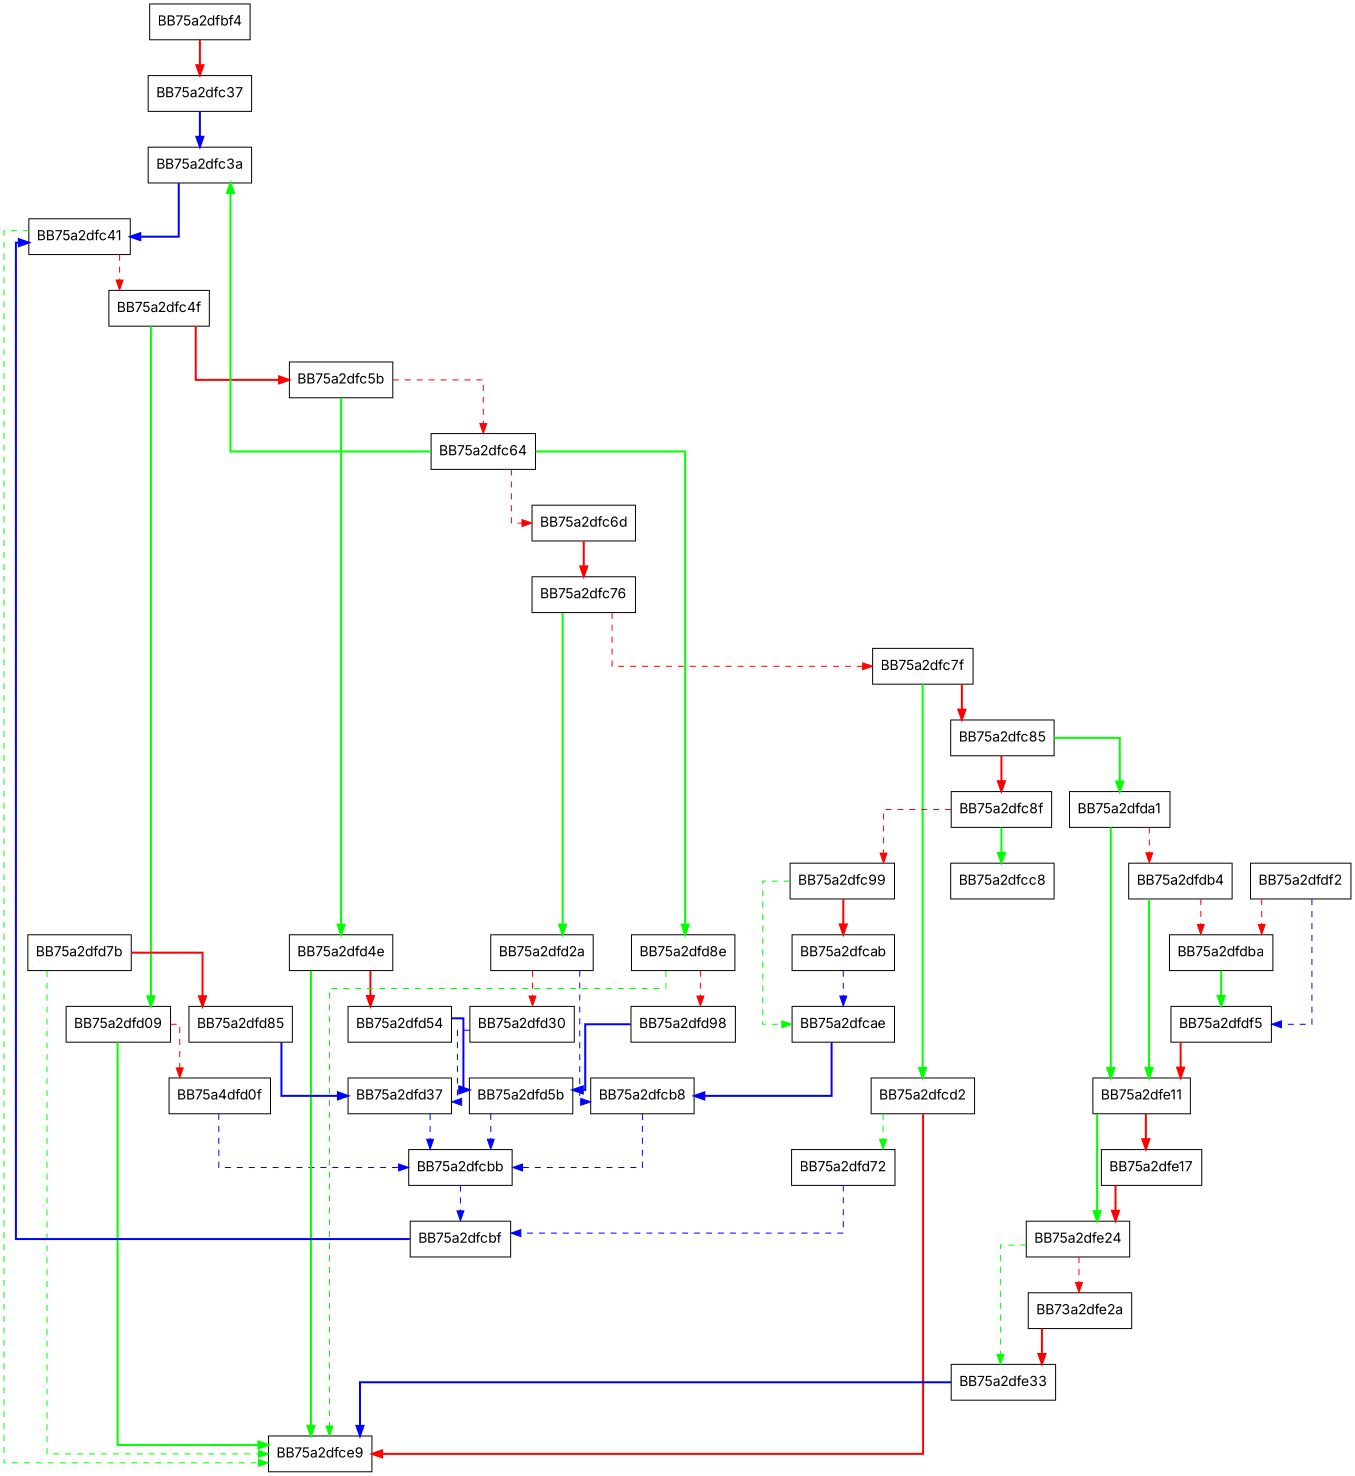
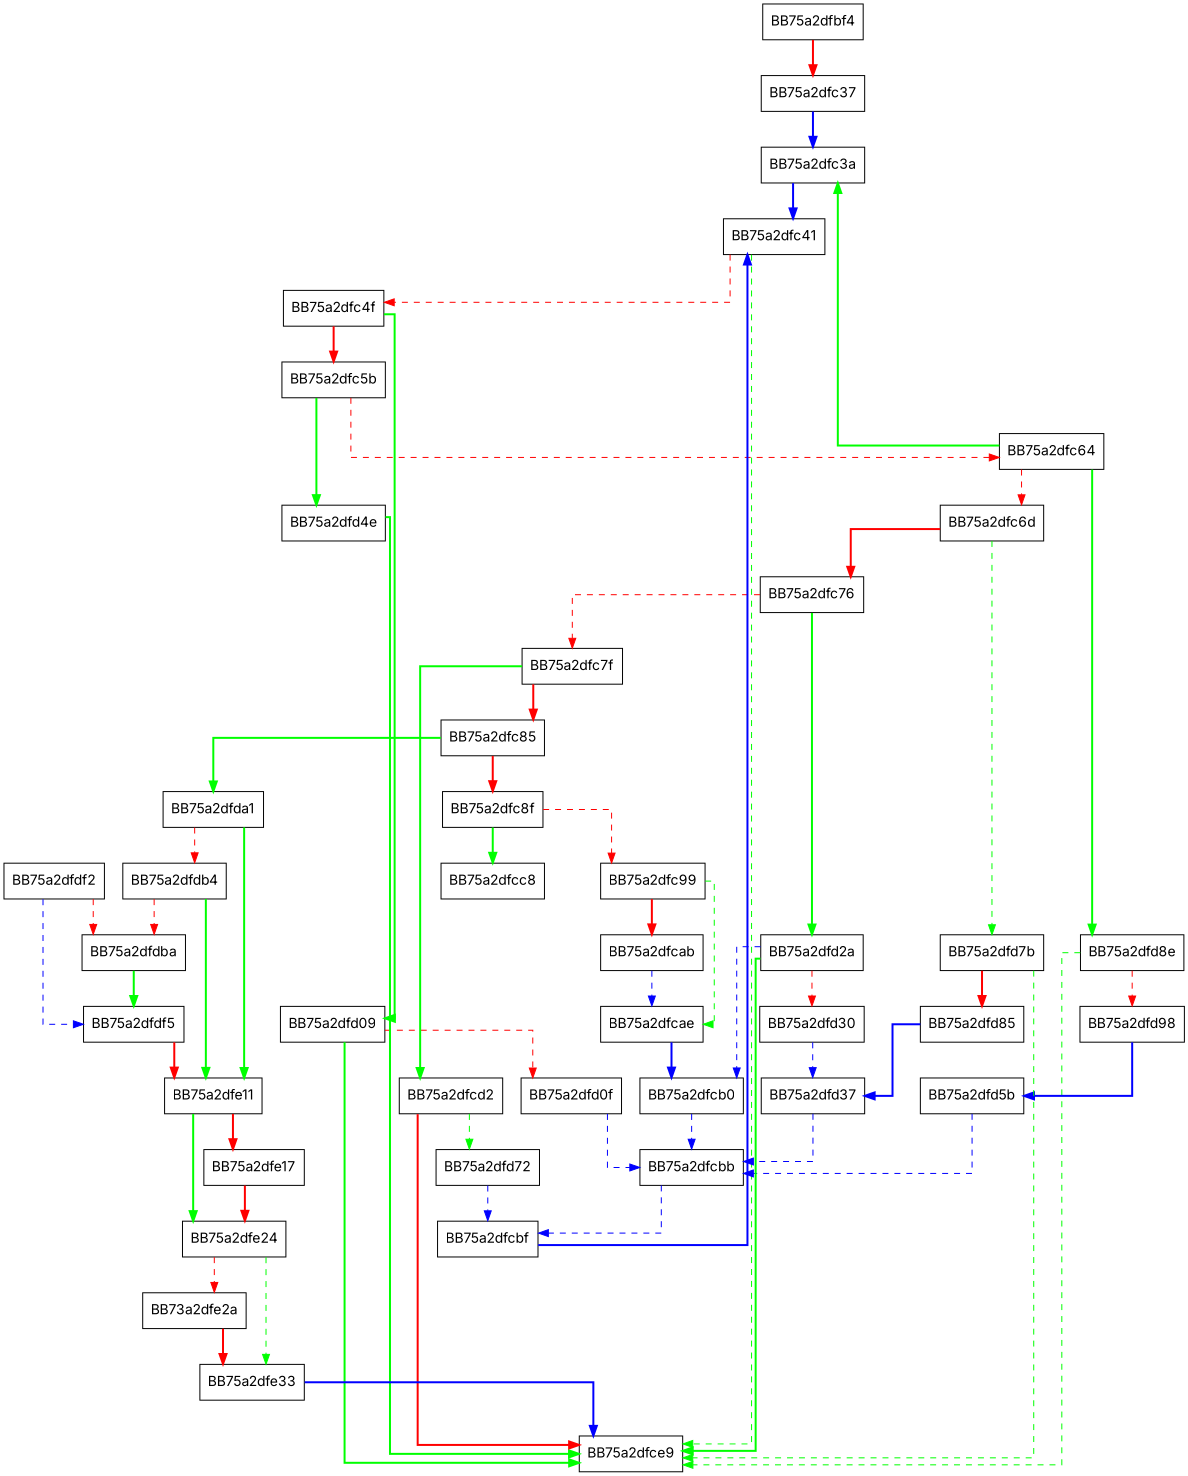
  digraph {
    fontname=Inter
    splines=ortho
    node [fontname=Inter shape=box]
    edge [color=red fontname=Inter style=bold]
    BB75a2dfbf4
    BB75a2dfc37
    BB75a2dfc3a
    BB75a2dfc41
    BB75a2dfce9
    BB75a2dfc4f
    BB75a2dfd09
    BB75a2dfc5b
-   BB75a2dfd0f [label=BB75a4dfd0f]
+   BB75a2dfd0f
    BB75a2dfd4e
    BB75a2dfc64
    BB75a2dfcbb
-   BB75a2dfd54
    BB75a2dfd8e
    BB75a2dfc6d
    BB75a2dfd5b
    BB75a2dfd98
    BB75a2dfd7b
    BB75a2dfc76
    BB75a2dfd85
    BB75a2dfd2a
    BB75a2dfc7f
    BB75a2dfd37
    BB75a2dfd30
-   BB75a2dfcb8
+   BB75a2dfcb8 [label=BB75a2dfcb0]
    BB75a2dfcd2
    BB75a2dfc85
    BB75a2dfd72
    BB75a2dfda1
    BB75a2dfc8f
    BB75a2dfcbf
    BB75a2dfe11
    BB75a2dfdb4
    BB75a2dfcc8
    BB75a2dfc99
    BB75a2dfe24
    BB75a2dfe17
    BB75a2dfdba
    BB75a2dfcae
    BB75a2dfcab
    BB75a2dfe33
    n42 [label=BB73a2dfe2a]
    BB75a2dfdf5
    BB75a2dfdf2
    BB75a2dfbf4 -> BB75a2dfc37
    BB75a2dfc37 -> BB75a2dfc3a [color=blue]
    BB75a2dfc3a -> BB75a2dfc41 [color=blue]
    BB75a2dfc41 -> BB75a2dfce9 [color=green style=dashed]
    BB75a2dfc41 -> BB75a2dfc4f [style=dashed]
    BB75a2dfc4f -> BB75a2dfd09 [color=green]
    BB75a2dfc4f -> BB75a2dfc5b
    BB75a2dfd09 -> BB75a2dfce9 [color=green]
    BB75a2dfd09 -> BB75a2dfd0f [style=dashed]
    BB75a2dfc5b -> BB75a2dfd4e [color=green]
    BB75a2dfc5b -> BB75a2dfc64 [style=dashed]
    BB75a2dfd0f -> BB75a2dfcbb [color=blue style=dashed]
    BB75a2dfd4e -> BB75a2dfce9 [color=green]
-   BB75a2dfd4e -> BB75a2dfd54
    BB75a2dfc64 -> BB75a2dfc3a [color=green]
    BB75a2dfc64 -> BB75a2dfd8e [color=green]
    BB75a2dfc64 -> BB75a2dfc6d [style=dashed]
    BB75a2dfcbb -> BB75a2dfcbf [color=blue style=dashed]
-   BB75a2dfd54 -> BB75a2dfd5b [color=blue]
    BB75a2dfd8e -> BB75a2dfce9 [color=green style=dashed]
    BB75a2dfd8e -> BB75a2dfd98 [style=dashed]
+   BB75a2dfc6d -> BB75a2dfd7b [color=green style=dashed]
    BB75a2dfc6d -> BB75a2dfc76
    BB75a2dfd5b -> BB75a2dfcbb [color=blue style=dashed]
    BB75a2dfd98 -> BB75a2dfd5b [color=blue]
    BB75a2dfd7b -> BB75a2dfce9 [color=green style=dashed]
    BB75a2dfd7b -> BB75a2dfd85
    BB75a2dfc76 -> BB75a2dfd2a [color=green]
    BB75a2dfc76 -> BB75a2dfc7f [style=dashed]
    BB75a2dfd85 -> BB75a2dfd37 [color=blue]
+   BB75a2dfd2a -> BB75a2dfce9 [color=green]
    BB75a2dfd2a -> BB75a2dfd30 [style=dashed]
    BB75a2dfd2a -> BB75a2dfcb8 [color=blue style=dashed]
    BB75a2dfc7f -> BB75a2dfcd2 [color=green]
    BB75a2dfc7f -> BB75a2dfc85
    BB75a2dfd37 -> BB75a2dfcbb [color=blue style=dashed]
    BB75a2dfd30 -> BB75a2dfd37 [color=blue style=dashed]
    BB75a2dfcb8 -> BB75a2dfcbb [color=blue style=dashed]
    BB75a2dfcd2 -> BB75a2dfce9
    BB75a2dfcd2 -> BB75a2dfd72 [color=green style=dashed]
    BB75a2dfc85 -> BB75a2dfda1 [color=green]
    BB75a2dfc85 -> BB75a2dfc8f
    BB75a2dfd72 -> BB75a2dfcbf [color=blue style=dashed]
    BB75a2dfda1 -> BB75a2dfe11 [color=green]
    BB75a2dfda1 -> BB75a2dfdb4 [style=dashed]
    BB75a2dfc8f -> BB75a2dfcc8 [color=green]
    BB75a2dfc8f -> BB75a2dfc99 [style=dashed]
    BB75a2dfcbf -> BB75a2dfc41 [color=blue]
    BB75a2dfe11 -> BB75a2dfe24 [color=green]
    BB75a2dfe11 -> BB75a2dfe17
    BB75a2dfdb4 -> BB75a2dfe11 [color=green]
    BB75a2dfdb4 -> BB75a2dfdba [style=dashed]
    BB75a2dfc99 -> BB75a2dfcae [color=green style=dashed]
    BB75a2dfc99 -> BB75a2dfcab
    BB75a2dfe24 -> BB75a2dfe33 [color=green style=dashed]
    BB75a2dfe24 -> n42 [style=dashed]
    BB75a2dfe17 -> BB75a2dfe24
    BB75a2dfdba -> BB75a2dfdf5 [color=green]
    BB75a2dfcae -> BB75a2dfcb8 [color=blue]
    BB75a2dfcab -> BB75a2dfcae [color=blue style=dashed]
    BB75a2dfe33 -> BB75a2dfce9 [color=blue]
    n42 -> BB75a2dfe33
    BB75a2dfdf5 -> BB75a2dfe11
    BB75a2dfdf2 -> BB75a2dfdba [style=dashed]
    BB75a2dfdf2 -> BB75a2dfdf5 [color=blue style=dashed]
  }
